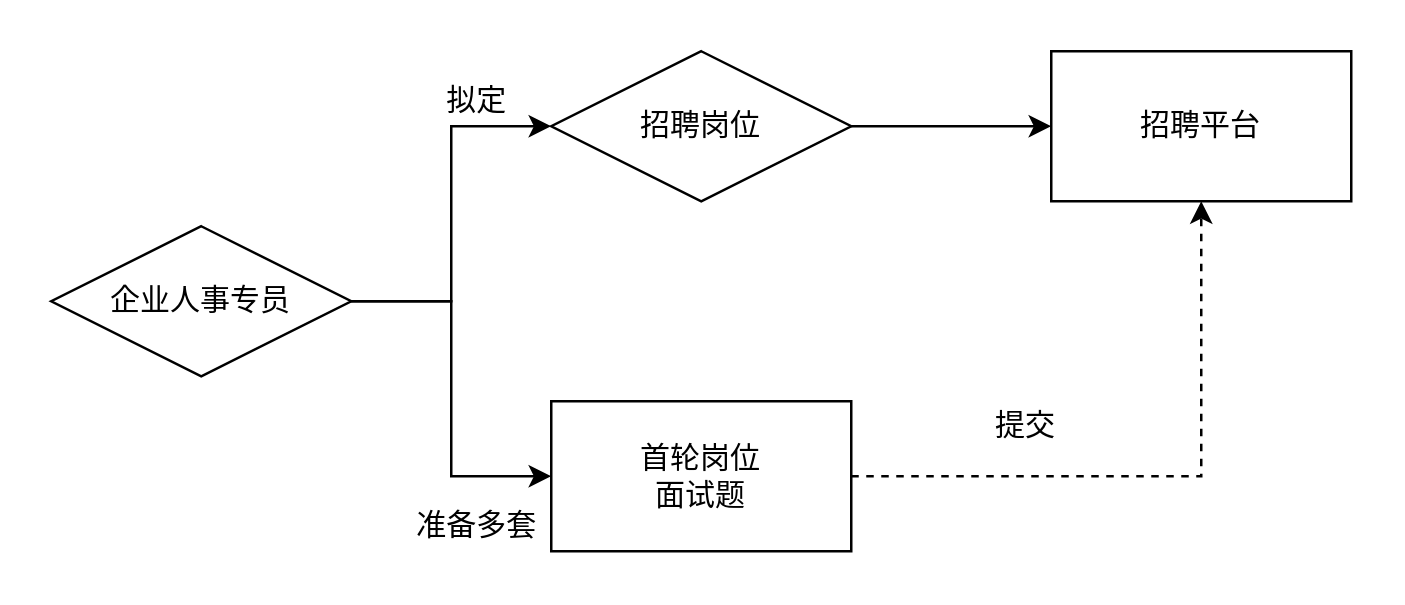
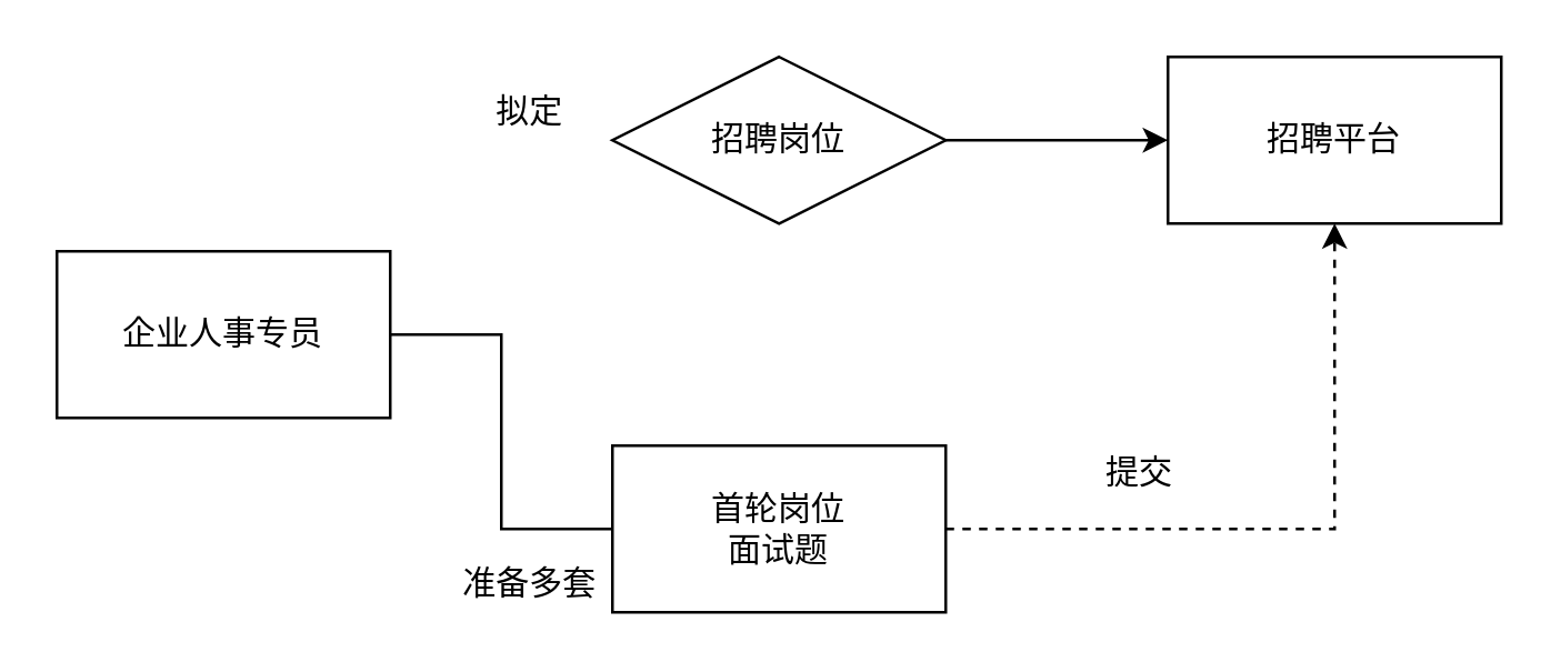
  <mxCell id="0" />
  <mxCell id="1" parent="0" />
- <mxCell id="2" value="" style="edgeStyle=orthogonalEdgeStyle;rounded=0;orthogonalLoop=1;jettySize=auto;html=1;entryX=0;entryY=0.5;entryDx=0;entryDy=0;" edge="1" parent="1" source="3" target="6"><mxGeometry relative="1" as="geometry" /></mxCell>
- <mxCell id="3" value="企业人事专员" style="rhombus;whiteSpace=wrap;html=1;" vertex="1" parent="1"><mxGeometry x="20" y="90" width="120" height="60" as="geometry" /></mxCell>
+ <mxCell id="3" value="企业人事专员" style="rounded=0;whiteSpace=wrap;html=1;" vertex="1" parent="1"><mxGeometry x="20" y="90" width="120" height="60" as="geometry" /></mxCell>
  <mxCell id="4" value="" style="edgeStyle=orthogonalEdgeStyle;rounded=0;orthogonalLoop=1;jettySize=auto;html=1;" edge="1" parent="1" source="6" target="7"><mxGeometry relative="1" as="geometry" /></mxCell>
- <mxCell id="5" value="" style="edgeStyle=orthogonalEdgeStyle;rounded=0;orthogonalLoop=1;jettySize=auto;html=1;exitX=1;exitY=0.5;exitDx=0;exitDy=0;entryX=0;entryY=0.5;entryDx=0;entryDy=0;" edge="1" parent="1" source="3" target="10"><mxGeometry relative="1" as="geometry" /></mxCell>
+ <mxCell id="5" value="" style="edgeStyle=orthogonalEdgeStyle;rounded=0;orthogonalLoop=1;jettySize=auto;html=1;exitX=1;exitY=0.5;exitDx=0;exitDy=0;entryX=0;entryY=0.5;entryDx=0;entryDy=0;endArrow=none;" edge="1" parent="1" source="3" target="10"><mxGeometry relative="1" as="geometry" /></mxCell>
  <mxCell id="6" value="招聘岗位" style="rhombus;whiteSpace=wrap;html=1;" vertex="1" parent="1"><mxGeometry x="220" y="20" width="120" height="60" as="geometry" /></mxCell>
  <mxCell id="7" value="招聘平台" style="rounded=0;whiteSpace=wrap;html=1;" vertex="1" parent="1"><mxGeometry x="420" y="20" width="120" height="60" as="geometry" /></mxCell>
  <mxCell id="8" value="拟定" style="text;html=1;align=center;verticalAlign=middle;resizable=0;points=[];autosize=1;" vertex="1" parent="1"><mxGeometry x="170" y="30" width="40" height="20" as="geometry" /></mxCell>
  <mxCell id="9" value="" style="edgeStyle=orthogonalEdgeStyle;rounded=0;orthogonalLoop=1;jettySize=auto;html=1;dashed=1;" edge="1" parent="1" source="10" target="7"><mxGeometry relative="1" as="geometry"><mxPoint x="420" y="190" as="targetPoint" /></mxGeometry></mxCell>
  <mxCell id="10" value="首轮岗位&lt;br&gt;面试题" style="rounded=0;whiteSpace=wrap;html=1;" vertex="1" parent="1"><mxGeometry x="220" y="160" width="120" height="60" as="geometry" /></mxCell>
  <mxCell id="11" value="准备多套" style="text;html=1;align=center;verticalAlign=middle;resizable=0;points=[];autosize=1;" vertex="1" parent="1"><mxGeometry x="160" y="200" width="60" height="20" as="geometry" /></mxCell>
  <mxCell id="12" value="提交" style="text;html=1;strokeColor=none;fillColor=none;align=center;verticalAlign=middle;whiteSpace=wrap;rounded=0;" vertex="1" parent="1"><mxGeometry x="390" y="160" width="40" height="20" as="geometry" /></mxCell>
